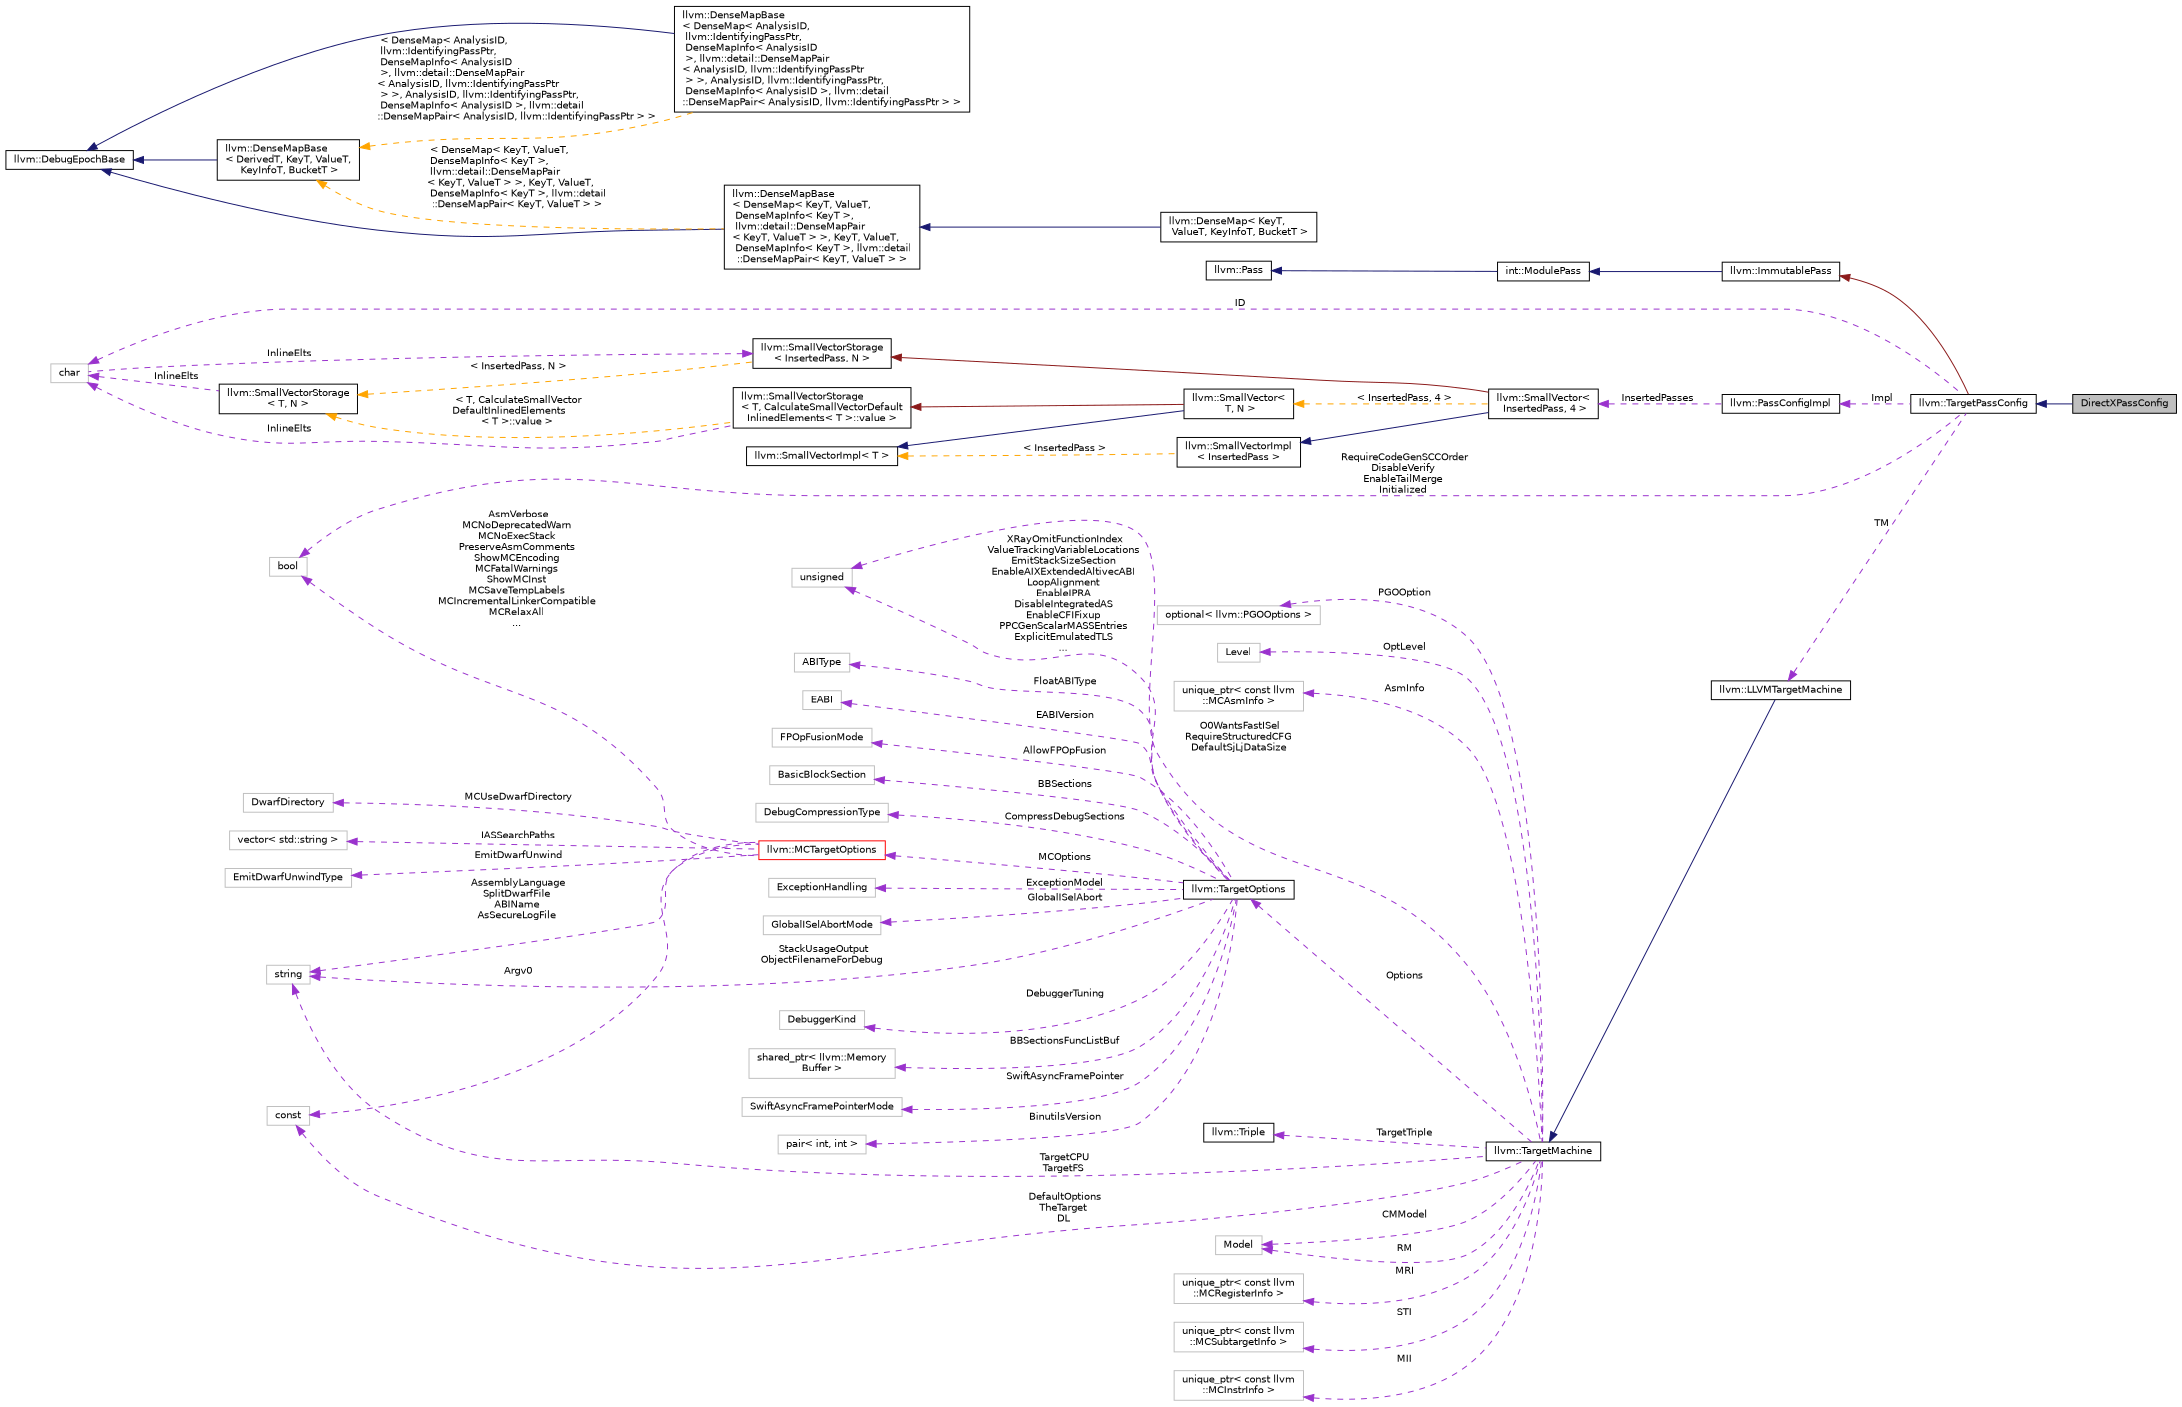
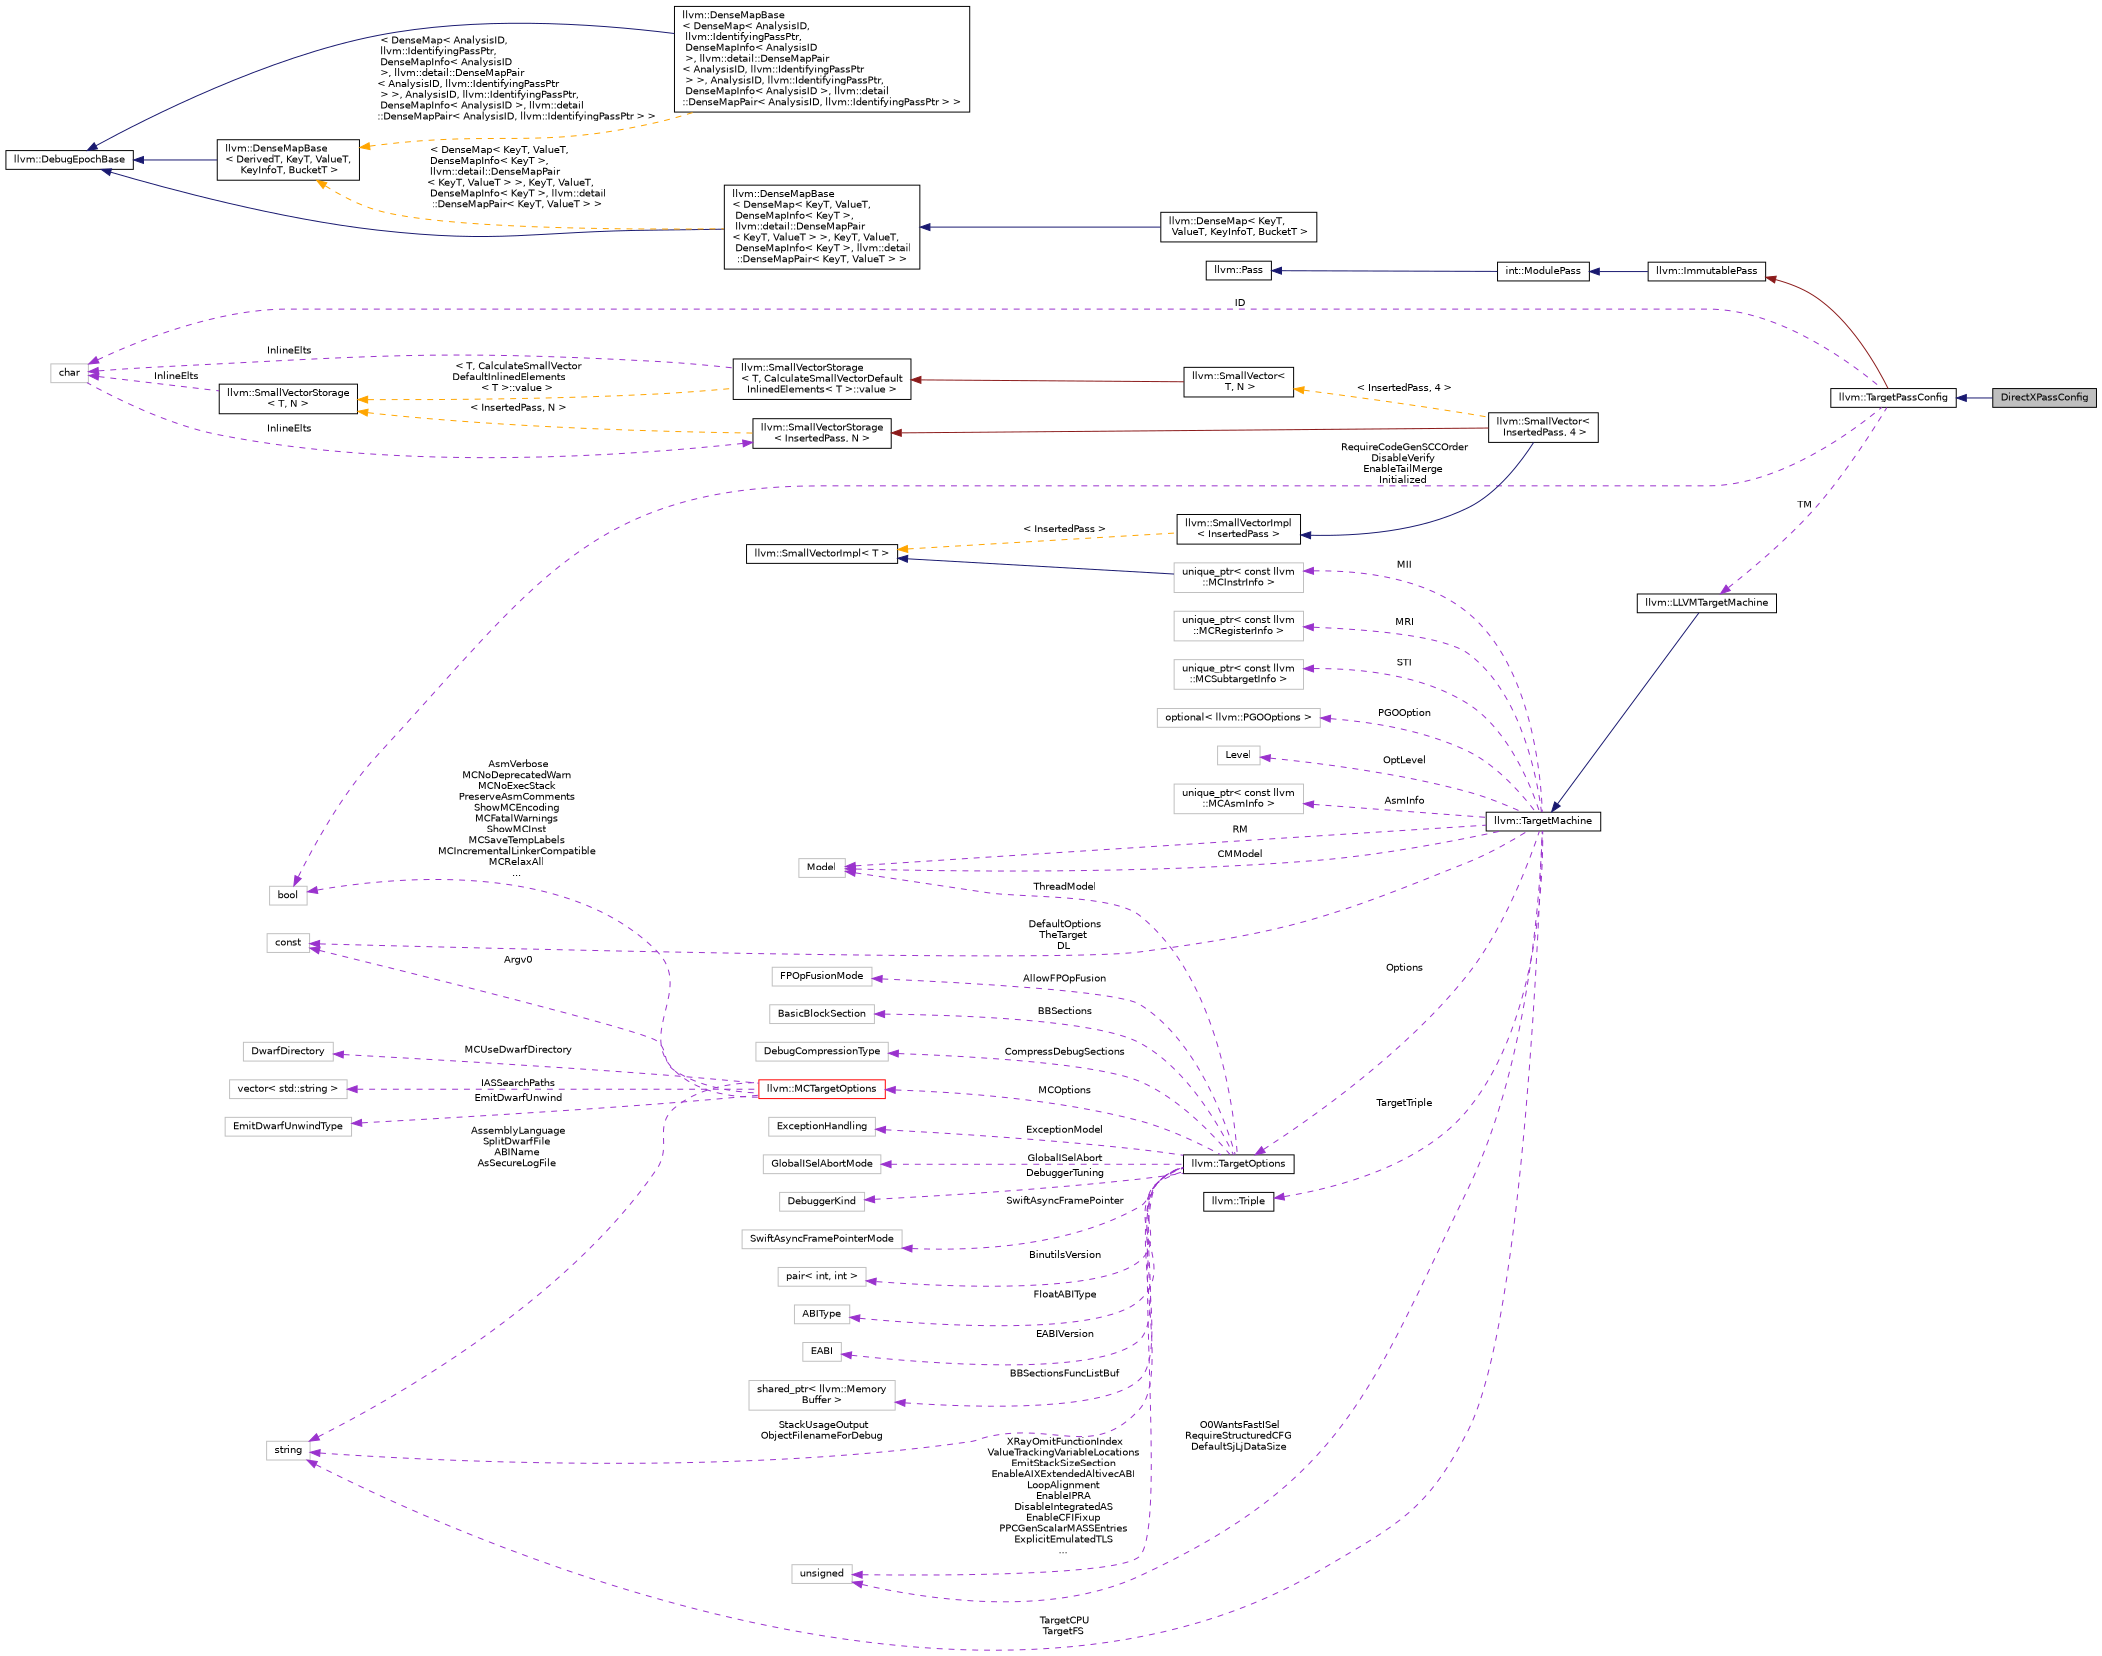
  digraph {
    fontname="DejaVu Sans"
    rankdir=LR
    node [color=grey75 fontname="DejaVu Sans" fontsize=10 shape=record]
    edge [color=darkorchid3 dir=back fontname="DejaVu Sans" fontsize=10 labelfontname=Helvetica labelfontsize=10 style=dashed]
    n1 [color=black fillcolor=grey75 fontcolor=black height=0.2 label=DirectXPassConfig style=filled width=0.4]
    n2 [color=black height=0.2 label="llvm::TargetPassConfig" width=0.4]
    n3 [color=black height=0.2 label="llvm::ImmutablePass" width=0.4]
    n4 [color=black height=0.2 label="int::ModulePass" width=0.4]
    n5 [color=black height=0.2 label="llvm::Pass" width=0.4]
    n6 [height=0.2 label=char width=0.4]
    n7 [color=black height=0.2 label="llvm::SmallVectorStorage\l\< T, N \>" width=0.4]
    n8 [color=black height=0.2 label="llvm::SmallVectorStorage\l\< T, CalculateSmallVectorDefault\lInlinedElements\< T \>::value \>" width=0.4]
    n9 [color=black height=0.2 label="llvm::SmallVectorStorage\l\< InsertedPass, N \>" width=0.4]
    n10 [color=black height=0.2 label="llvm::SmallVector\<\l InsertedPass, 4 \>" width=0.4]
    n11 [color=black height=0.2 label="llvm::SmallVector\<\l T, N \>" width=0.4]
    n12 [color=black height=0.2 label="llvm::LLVMTargetMachine" width=0.4]
    n13 [color=black height=0.2 label="llvm::TargetMachine" width=0.4]
    n14 [color=black height=0.2 label="llvm::TargetOptions" width=0.4]
    n15 [height=0.2 label=SwiftAsyncFramePointerMode width=0.4]
    n16 [height=0.2 label="pair\< int, int \>" width=0.4]
    n17 [height=0.2 label=ABIType width=0.4]
    n18 [height=0.2 label=EABI width=0.4]
    n19 [height=0.2 label=Model width=0.4]
    n20 [height=0.2 label=FPOpFusionMode width=0.4]
    n21 [height=0.2 label=BasicBlockSection width=0.4]
    n22 [height=0.2 label=DebugCompressionType width=0.4]
    n23 [color=red height=0.2 label="llvm::MCTargetOptions" width=0.4]
    n24 [height=0.2 label=DwarfDirectory width=0.4]
    n25 [height=0.2 label="vector\< std::string \>" width=0.4]
    n26 [height=0.2 label=EmitDwarfUnwindType width=0.4]
    n27 [height=0.2 label=string width=0.4]
    n28 [height=0.2 label=bool width=0.4]
    n29 [height=0.2 label=const width=0.4]
    n30 [height=0.2 label=GlobalISelAbortMode width=0.4]
    n31 [height=0.2 label=DebuggerKind width=0.4]
    n32 [height=0.2 label="shared_ptr\< llvm::Memory\lBuffer \>" width=0.4]
    n33 [height=0.2 label=unsigned width=0.4]
    n34 [height=0.2 label=ExceptionHandling width=0.4]
    n35 [height=0.2 label="unique_ptr\< const llvm\l::MCRegisterInfo \>" width=0.4]
    n36 [height=0.2 label="unique_ptr\< const llvm\l::MCSubtargetInfo \>" width=0.4]
    n37 [height=0.2 label="unique_ptr\< const llvm\l::MCInstrInfo \>" width=0.4]
    n38 [height=0.2 label="optional\< llvm::PGOOptions \>" width=0.4]
    n39 [height=0.2 label=Level width=0.4]
    n40 [height=0.2 label="unique_ptr\< const llvm\l::MCAsmInfo \>" width=0.4]
    n41 [color=black height=0.2 label="llvm::Triple" width=0.4]
-   n42 [color=black height=0.2 label="llvm::PassConfigImpl" width=0.4]
    n43 [color=black height=0.2 label="llvm::SmallVectorImpl\l\< InsertedPass \>" width=0.4]
    n44 [color=black height=0.2 label="llvm::SmallVectorImpl\< T \>" width=0.4]
    n45 [color=black height=0.2 label="llvm::DenseMapBase\l\< DenseMap\< AnalysisID,\l llvm::IdentifyingPassPtr,\l DenseMapInfo\< AnalysisID\l \>, llvm::detail::DenseMapPair\l\< AnalysisID, llvm::IdentifyingPassPtr\l \> \>, AnalysisID, llvm::IdentifyingPassPtr,\l DenseMapInfo\< AnalysisID \>, llvm::detail\l::DenseMapPair\< AnalysisID, llvm::IdentifyingPassPtr \> \>" width=0.4]
    n46 [color=black height=0.2 label="llvm::DebugEpochBase" width=0.4]
    n47 [color=black height=0.2 label="llvm::DenseMapBase\l\< DerivedT, KeyT, ValueT,\l KeyInfoT, BucketT \>" width=0.4]
    n48 [color=black height=0.2 label="llvm::DenseMapBase\l\< DenseMap\< KeyT, ValueT,\l DenseMapInfo\< KeyT \>,\l llvm::detail::DenseMapPair\l\< KeyT, ValueT \> \>, KeyT, ValueT,\l DenseMapInfo\< KeyT \>, llvm::detail\l::DenseMapPair\< KeyT, ValueT \> \>" width=0.4]
    n49 [color=black height=0.2 label="llvm::DenseMap\< KeyT,\l ValueT, KeyInfoT, BucketT \>" width=0.4]
    n2 -> n1 [color=midnightblue style=solid]
    n3 -> n2 [color=firebrick4 style=solid]
    n4 -> n3 [color=midnightblue style=solid]
    n5 -> n4 [color=midnightblue style=solid]
    n6 -> n2 [label=" ID"]
    n6 -> n7 [label=" InlineElts"]
    n6 -> n8 [label=" InlineElts"]
    n7 -> n8 [color=orange label=" \< T, CalculateSmallVector\lDefaultInlinedElements\l\< T \>::value \>"]
    n7 -> n9 [color=orange label=" \< InsertedPass, N \>"]
    n8 -> n11 [color=firebrick4 style=solid]
    n9 -> n6 [label=" InlineElts"]
    n9 -> n10 [color=firebrick4 style=solid]
-   n10 -> n42 [label=" InsertedPasses"]
    n11 -> n10 [color=orange label=" \< InsertedPass, 4 \>"]
    n12 -> n2 [label=" TM"]
    n13 -> n12 [color=midnightblue style=solid]
    n14 -> n13 [label=" Options"]
    n15 -> n14 [label=" SwiftAsyncFramePointer"]
    n16 -> n14 [label=" BinutilsVersion"]
    n17 -> n14 [label=" FloatABIType"]
    n18 -> n14 [label=" EABIVersion"]
    n19 -> n13 [label=" RM"]
    n19 -> n13 [label=" CMModel"]
+   n19 -> n14 [label=" ThreadModel"]
    n20 -> n14 [label=" AllowFPOpFusion"]
    n21 -> n14 [label=" BBSections"]
    n22 -> n14 [label=" CompressDebugSections"]
    n23 -> n14 [label=" MCOptions"]
    n24 -> n23 [label=" MCUseDwarfDirectory"]
    n25 -> n23 [label=" IASSearchPaths"]
    n26 -> n23 [label=" EmitDwarfUnwind"]
    n27 -> n13 [label=" TargetCPU\nTargetFS"]
    n27 -> n14 [label=" StackUsageOutput\nObjectFilenameForDebug"]
    n27 -> n23 [label=" AssemblyLanguage\nSplitDwarfFile\nABIName\nAsSecureLogFile"]
    n28 -> n2 [label=" RequireCodeGenSCCOrder\nDisableVerify\nEnableTailMerge\nInitialized"]
    n28 -> n23 [label=" AsmVerbose\nMCNoDeprecatedWarn\nMCNoExecStack\nPreserveAsmComments\nShowMCEncoding\nMCFatalWarnings\nShowMCInst\nMCSaveTempLabels\nMCIncrementalLinkerCompatible\nMCRelaxAll\n..."]
    n29 -> n13 [label=" DefaultOptions\nTheTarget\nDL"]
    n29 -> n23 [label=" Argv0"]
    n30 -> n14 [label=" GlobalISelAbort"]
    n31 -> n14 [label=" DebuggerTuning"]
    n32 -> n14 [label=" BBSectionsFuncListBuf"]
    n33 -> n13 [label=" O0WantsFastISel\nRequireStructuredCFG\nDefaultSjLjDataSize"]
    n33 -> n14 [label=" XRayOmitFunctionIndex\nValueTrackingVariableLocations\nEmitStackSizeSection\nEnableAIXExtendedAltivecABI\nLoopAlignment\nEnableIPRA\nDisableIntegratedAS\nEnableCFIFixup\nPPCGenScalarMASSEntries\nExplicitEmulatedTLS\n..."]
    n34 -> n14 [label=" ExceptionModel"]
    n35 -> n13 [label=" MRI"]
    n36 -> n13 [label=" STI"]
    n37 -> n13 [label=" MII"]
    n38 -> n13 [label=" PGOOption"]
    n39 -> n13 [label=" OptLevel"]
    n40 -> n13 [label=" AsmInfo"]
    n41 -> n13 [label=" TargetTriple"]
-   n42 -> n2 [label=" Impl"]
    n43 -> n10 [color=midnightblue style=solid]
-   n44 -> n11 [color=midnightblue style=solid]
+   n44 -> n37 [color=midnightblue style=solid]
    n44 -> n43 [color=orange label=" \< InsertedPass \>"]
    n46 -> n45 [color=midnightblue style=solid]
    n46 -> n47 [color=midnightblue style=solid]
    n46 -> n48 [color=midnightblue style=solid]
    n47 -> n45 [color=orange label=" \< DenseMap\< AnalysisID,\l llvm::IdentifyingPassPtr,\l DenseMapInfo\< AnalysisID\l \>, llvm::detail::DenseMapPair\l\< AnalysisID, llvm::IdentifyingPassPtr\l \> \>, AnalysisID, llvm::IdentifyingPassPtr,\l DenseMapInfo\< AnalysisID \>, llvm::detail\l::DenseMapPair\< AnalysisID, llvm::IdentifyingPassPtr \> \>"]
    n47 -> n48 [color=orange label=" \< DenseMap\< KeyT, ValueT,\l DenseMapInfo\< KeyT \>,\l llvm::detail::DenseMapPair\l\< KeyT, ValueT \> \>, KeyT, ValueT,\l DenseMapInfo\< KeyT \>, llvm::detail\l::DenseMapPair\< KeyT, ValueT \> \>"]
    n48 -> n49 [color=midnightblue style=solid]
  }
